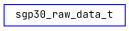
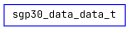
  digraph {
    rankdir=LR
    fontname="JetBrains Mono"
-   n1 [color=blue fillcolor=white fontname="JetBrains Mono" fontsize=10 height=0.2 label=sgp30_raw_data_t shape=record style=filled width=0.4]
+   n1 [color=blue fillcolor=white fontname="JetBrains Mono" fontsize=10 height=0.2 label=sgp30_data_data_t shape=record style=filled width=0.4]
  }
